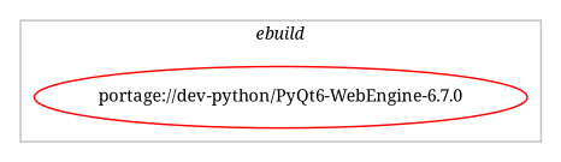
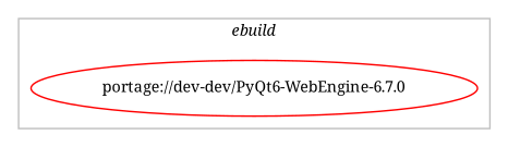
  digraph {
    compound=true
    concentrate=true
    fontname="Noto Serif"
    fontsize=10
    newrank=true
    rankdir=LR
    ranksep=1.5
-   n1 [color=red fontname="Noto Serif" fontsize=10 label="portage://dev-python/PyQt6-WebEngine-6.7.0" width=4]
+   n1 [color=red fontname="Noto Serif" fontsize=10 label="portage://dev-dev/PyQt6-WebEngine-6.7.0" width=4]
    subgraph cluster_1 {
      color=gray
      label=<<i>ebuild</i>>
      n1
    }
    subgraph cluster_2 {
      color=gray
      label=<<i>dependencies</i>>
      subgraph cluster_3 {
        color=gray
        fillcolor="#eeeeee"
        label=<<i>compile</i>>
        style=filled
      }
      subgraph cluster_4 {
        color=gray
        fillcolor="#eeeeee"
        label=<<i>compile and run</i>>
        style=filled
      }
      subgraph cluster_5 {
        color=gray
        fillcolor="#eeeeee"
        label=<<i>run</i>>
        style=filled
      }
    }
    subgraph cluster_6 {
      color=gray
      label=<<i>candidates</i>>
      rank=same
    }
  }
